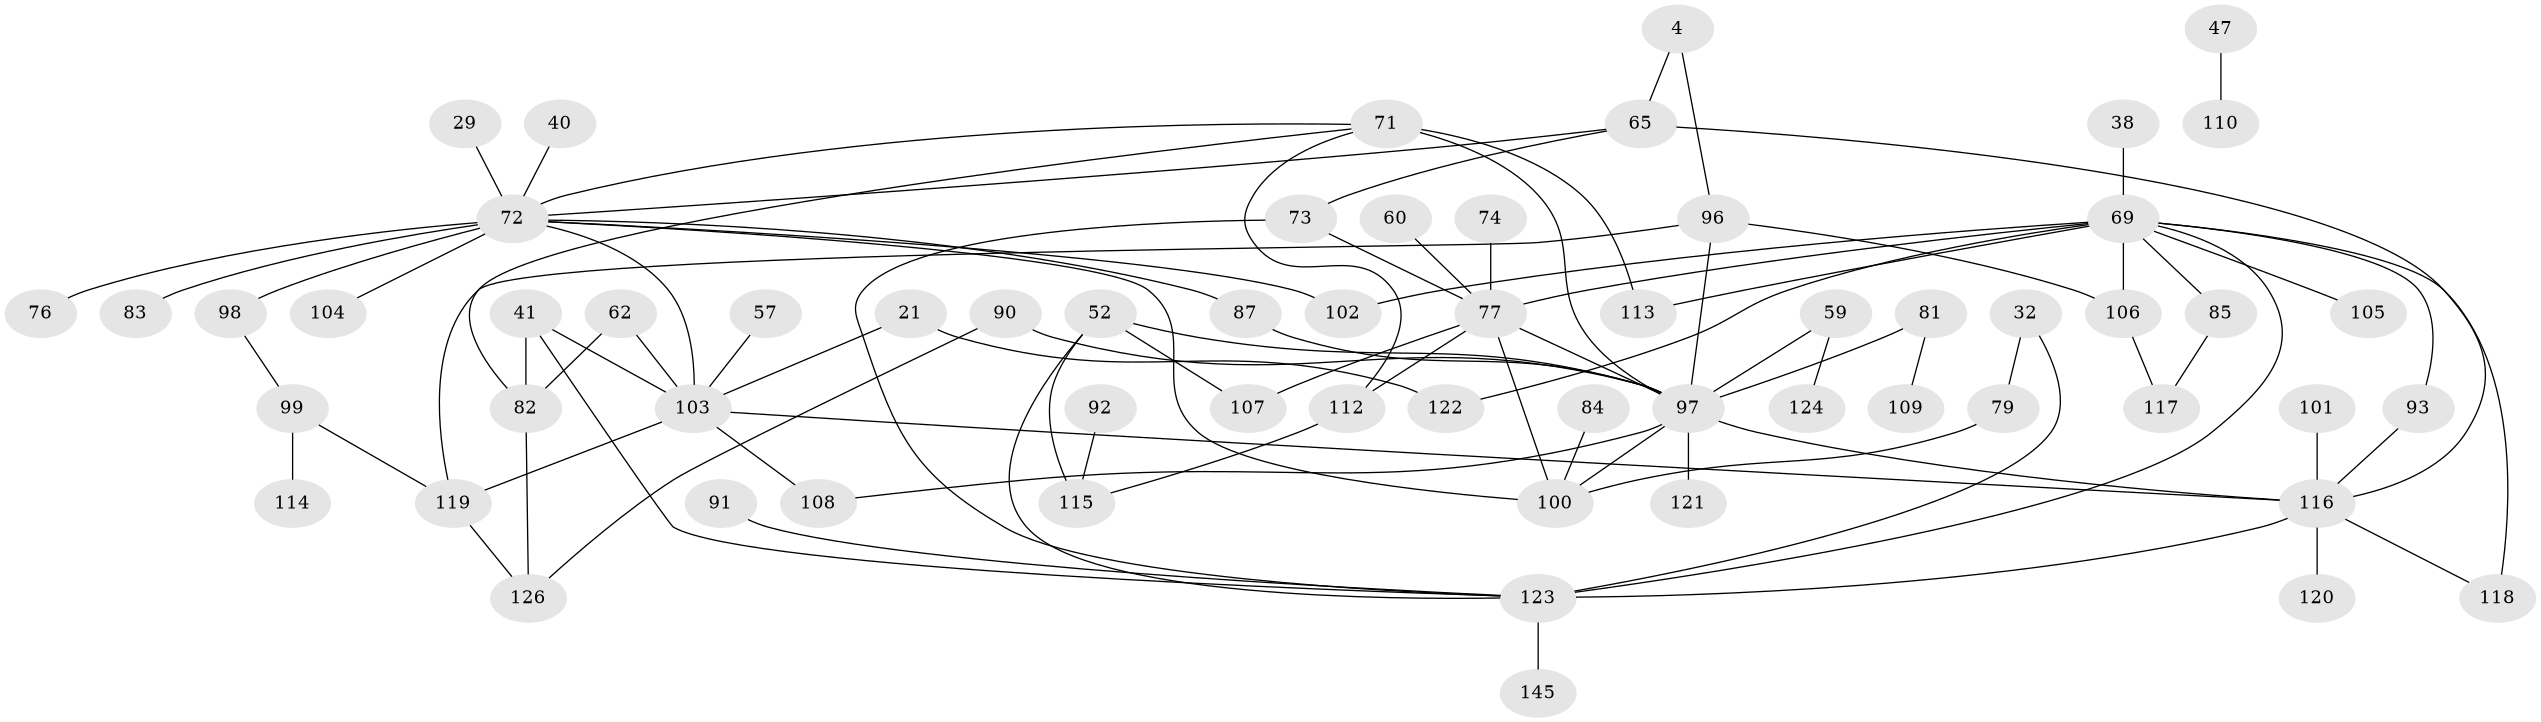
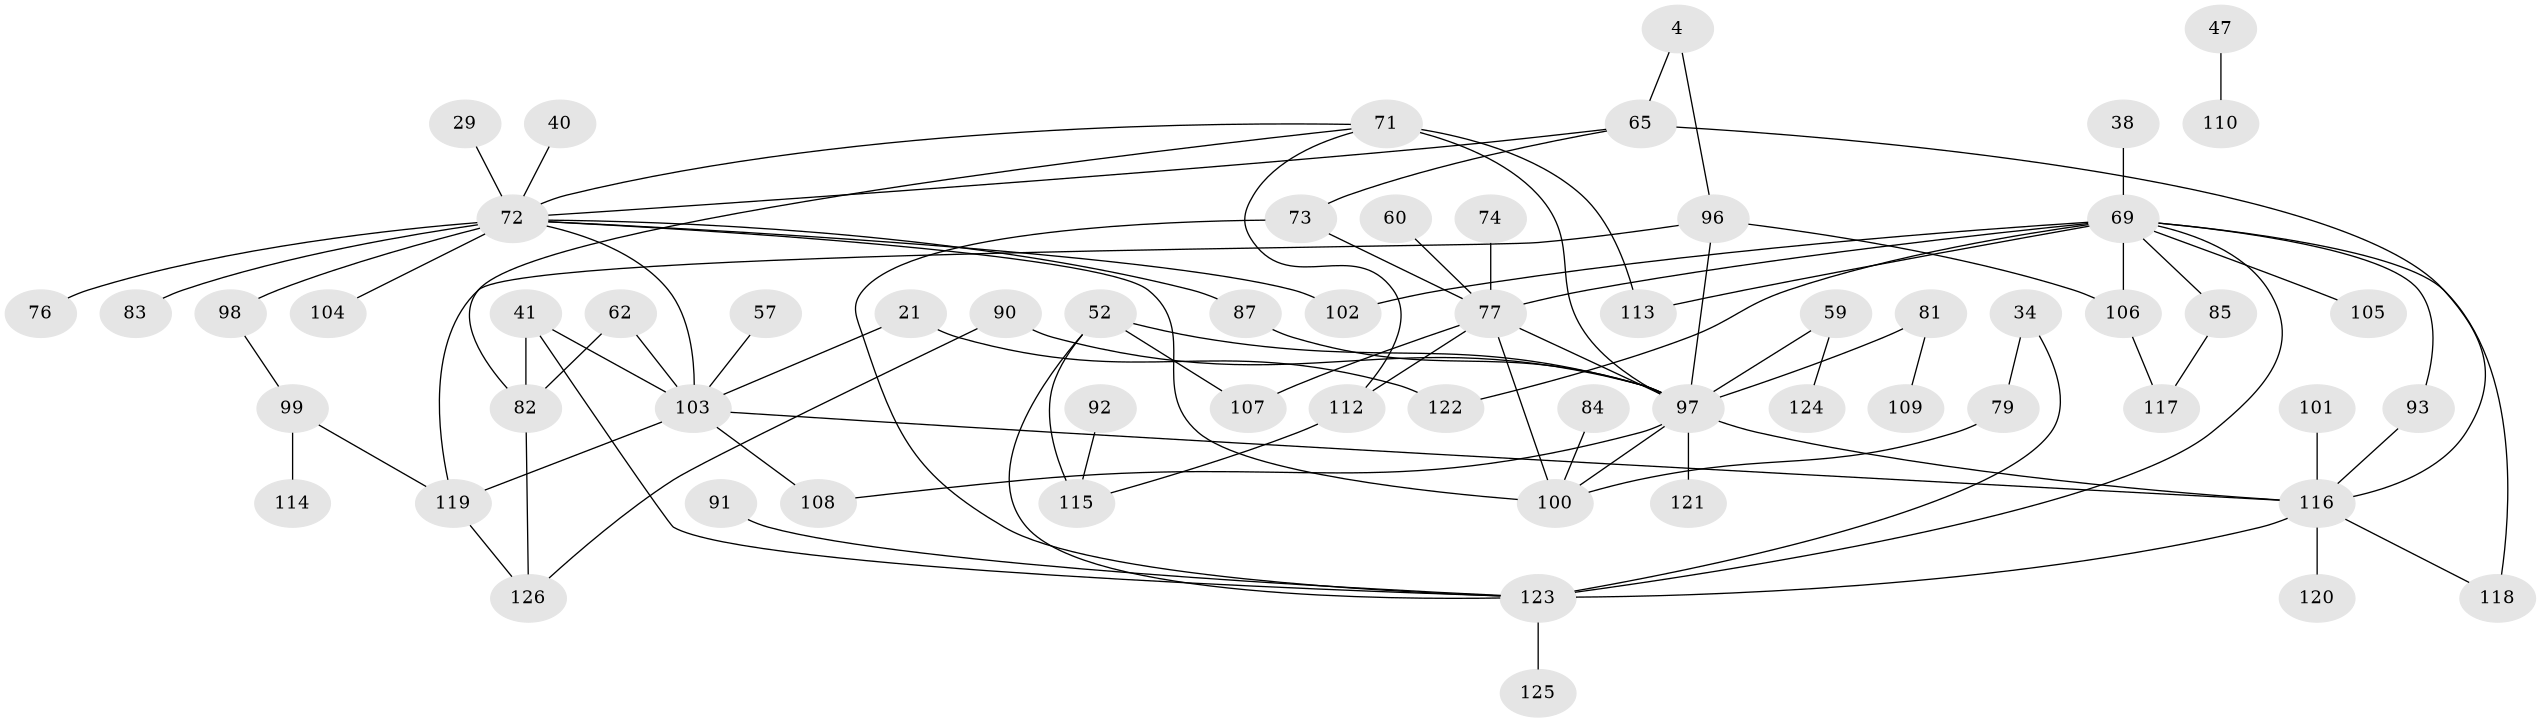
  graph {
    node [color=gray90 style=filled]
    65 [super="+3"]
    72 [super="+55+44+24+54"]
    73 [super="+70"]
    116 [super="+2+68"]
    4
    96 [super="+13+61"]
    103 [super="+6+11"]
    102
    76
    83
    87
    98 [super="+95"]
    100 [super="+56+94"]
    104
    97 [super="+10+88+39"]
    106
    119 [super="+89"]
    108
    21
    122
    29
-   34 [label=32]
+   34
    79
    123 [super="+30+50+51"]
-   125 [label=145]
+   125
    69 [super="+25+43+67"]
    77 [super="+49"]
    85
    93
    105
    113
    118
    38
    40
    41 [super="+20+35"]
    82
    107
    112 [super="+111"]
    126
    47
    110
    121
    52
    115 [super="+53"]
    57
    59
    124
    60
    62
    120
    117
    71 [super="+58"]
    99
    74
    81
    109
    84
    90
    91
    92
    114
    101
    65 -- 72
    65 -- 73
    65 -- 116 [weight=3]
    72 -- 103 [weight=2]
    72 -- 102
    72 -- 76
    72 -- 83
    72 -- 87
    72 -- 98 [weight=2]
    72 -- 100 [weight=2]
    72 -- 104
    73 -- 123 [weight=2]
    73 -- 77 [weight=2]
    116 -- 123 [weight=3]
    116 -- 118
    116 -- 120
    4 -- 65 [weight=2]
    4 -- 96 [weight=2]
    96 -- 97
    96 -- 106
    96 -- 119 [weight=2]
    103 -- 116
    103 -- 119
    103 -- 108
    87 -- 97
    98 -- 99
    97 -- 116 [weight=4]
    97 -- 100
    97 -- 108
    97 -- 121
    106 -- 117
    119 -- 126
    21 -- 103
    21 -- 122
    29 -- 72
    34 -- 79
    34 -- 123
    79 -- 100
    123 -- 125
    69 -- 102
    69 -- 106 [weight=2]
    69 -- 122
    69 -- 123
    69 -- 77
    69 -- 85
    69 -- 93
    69 -- 105
    69 -- 113
    69 -- 118
    77 -- 100
    77 -- 97
    77 -- 107
    77 -- 112
    85 -- 117
    93 -- 116
    38 -- 69
    40 -- 72
    41 -- 103 [weight=2]
    41 -- 123
    41 -- 82
    82 -- 126
    112 -- 115
    47 -- 110
    52 -- 97
    52 -- 123
    52 -- 107
    52 -- 115 [weight=2]
    57 -- 103
    59 -- 97
    59 -- 124
    60 -- 77
    62 -- 103
    62 -- 82
    71 -- 72
    71 -- 97 [weight=2]
    71 -- 113
    71 -- 82
    71 -- 112
    99 -- 119
    99 -- 114
    74 -- 77
    81 -- 97
    81 -- 109
    84 -- 100
    90 -- 97
    90 -- 126
    91 -- 123
    92 -- 115
    101 -- 116
  }
